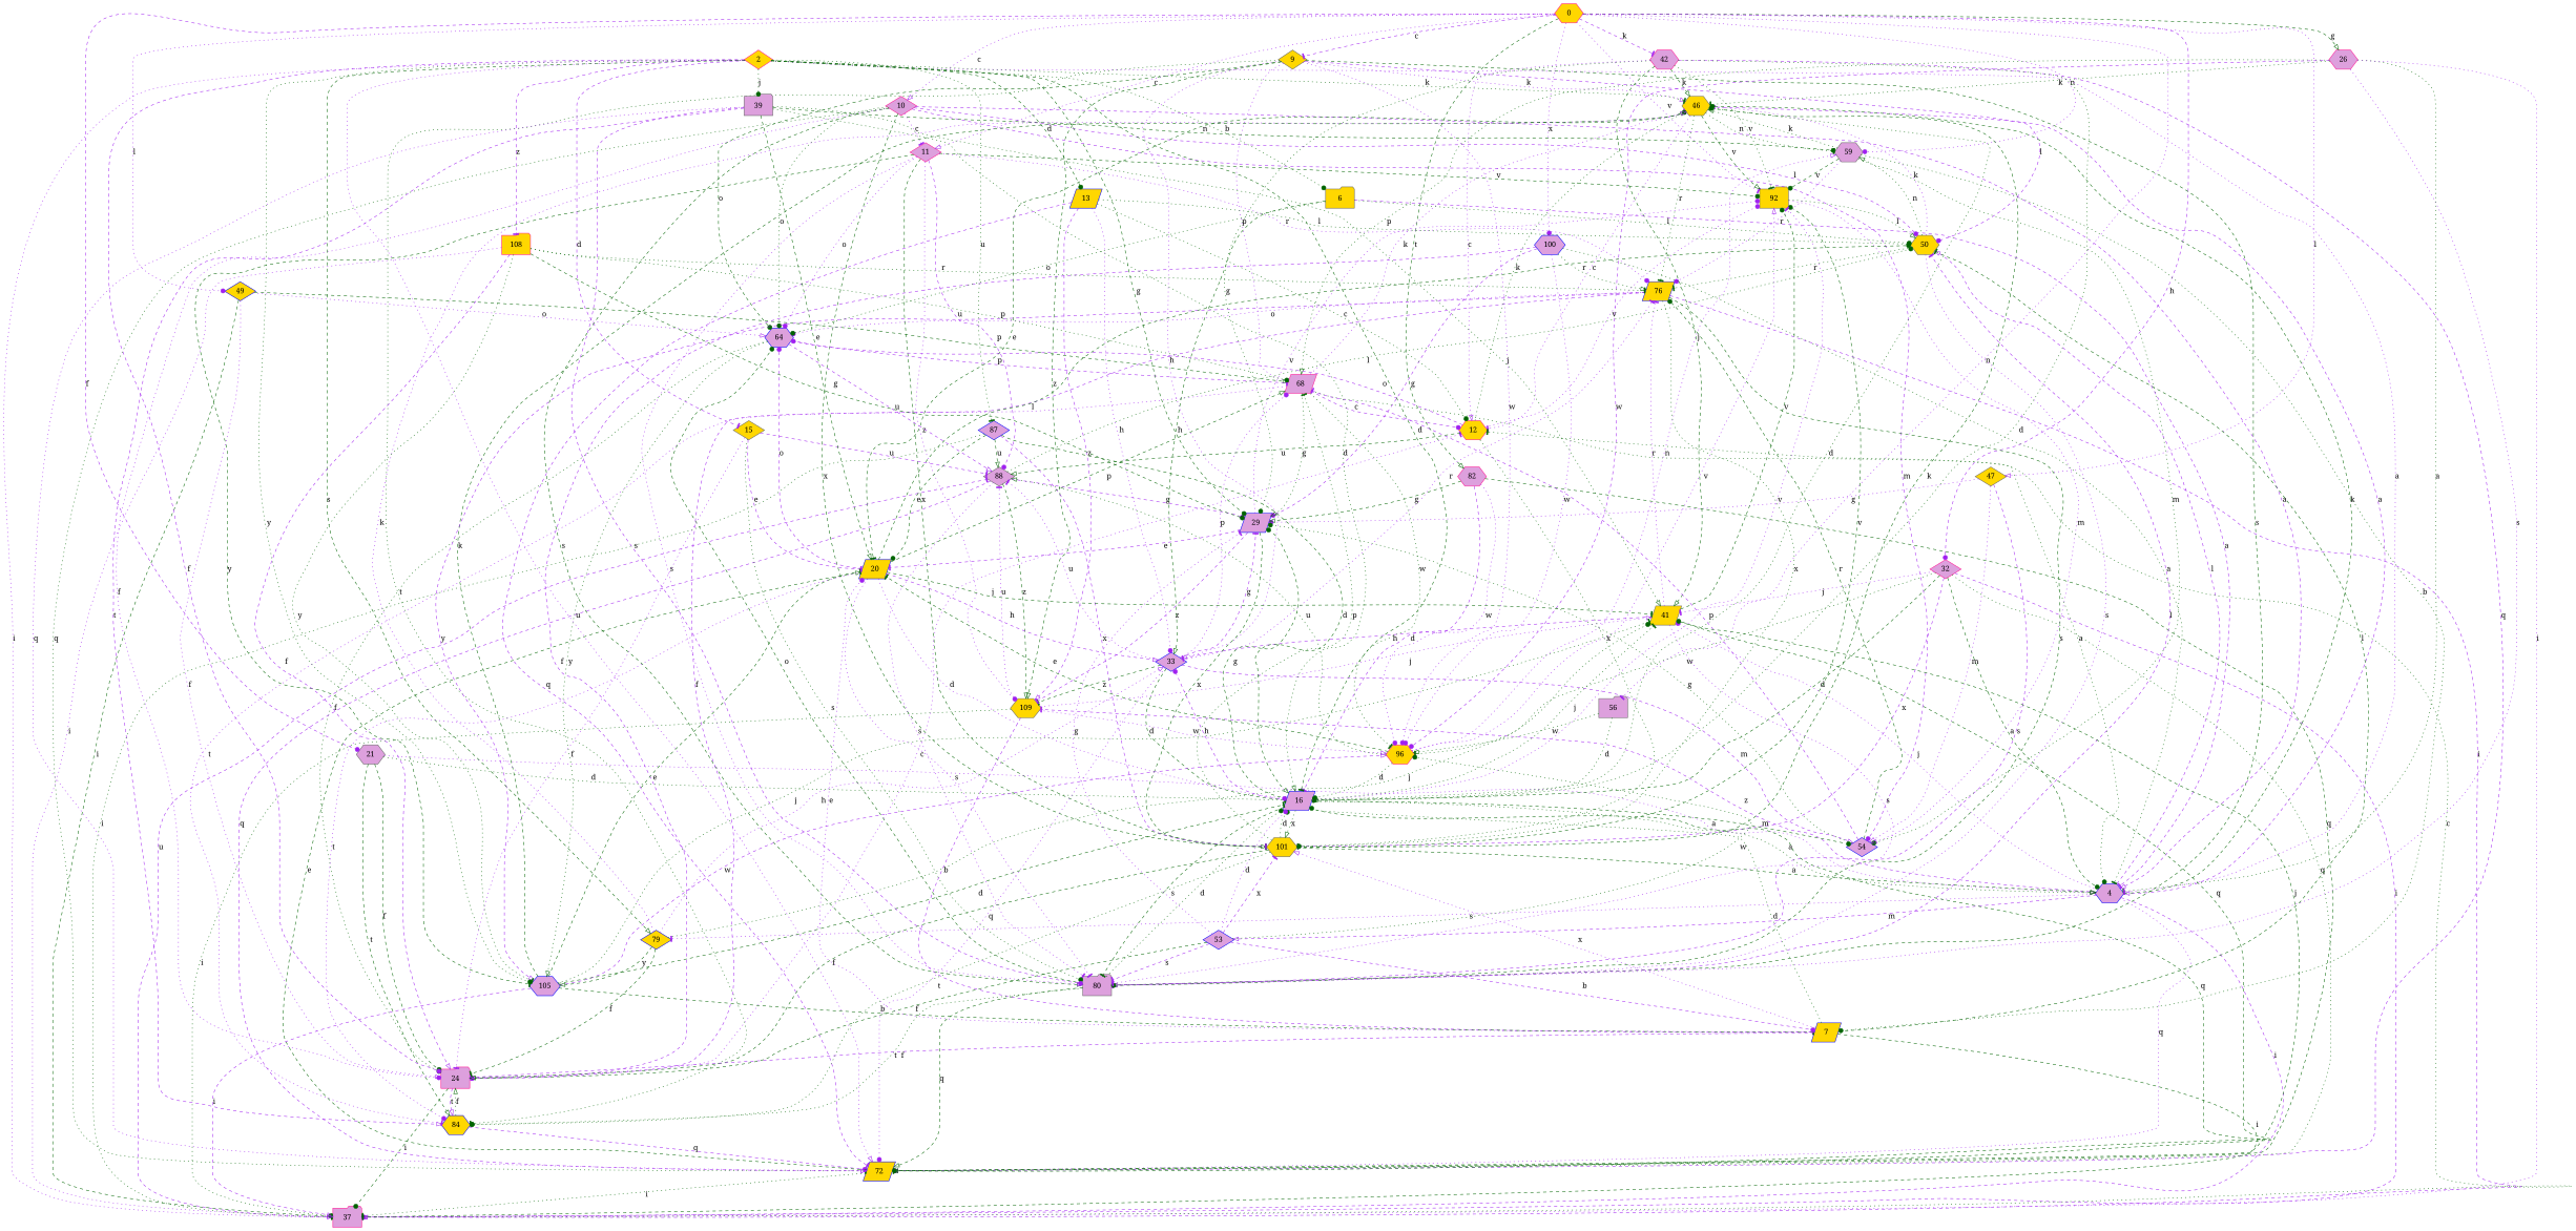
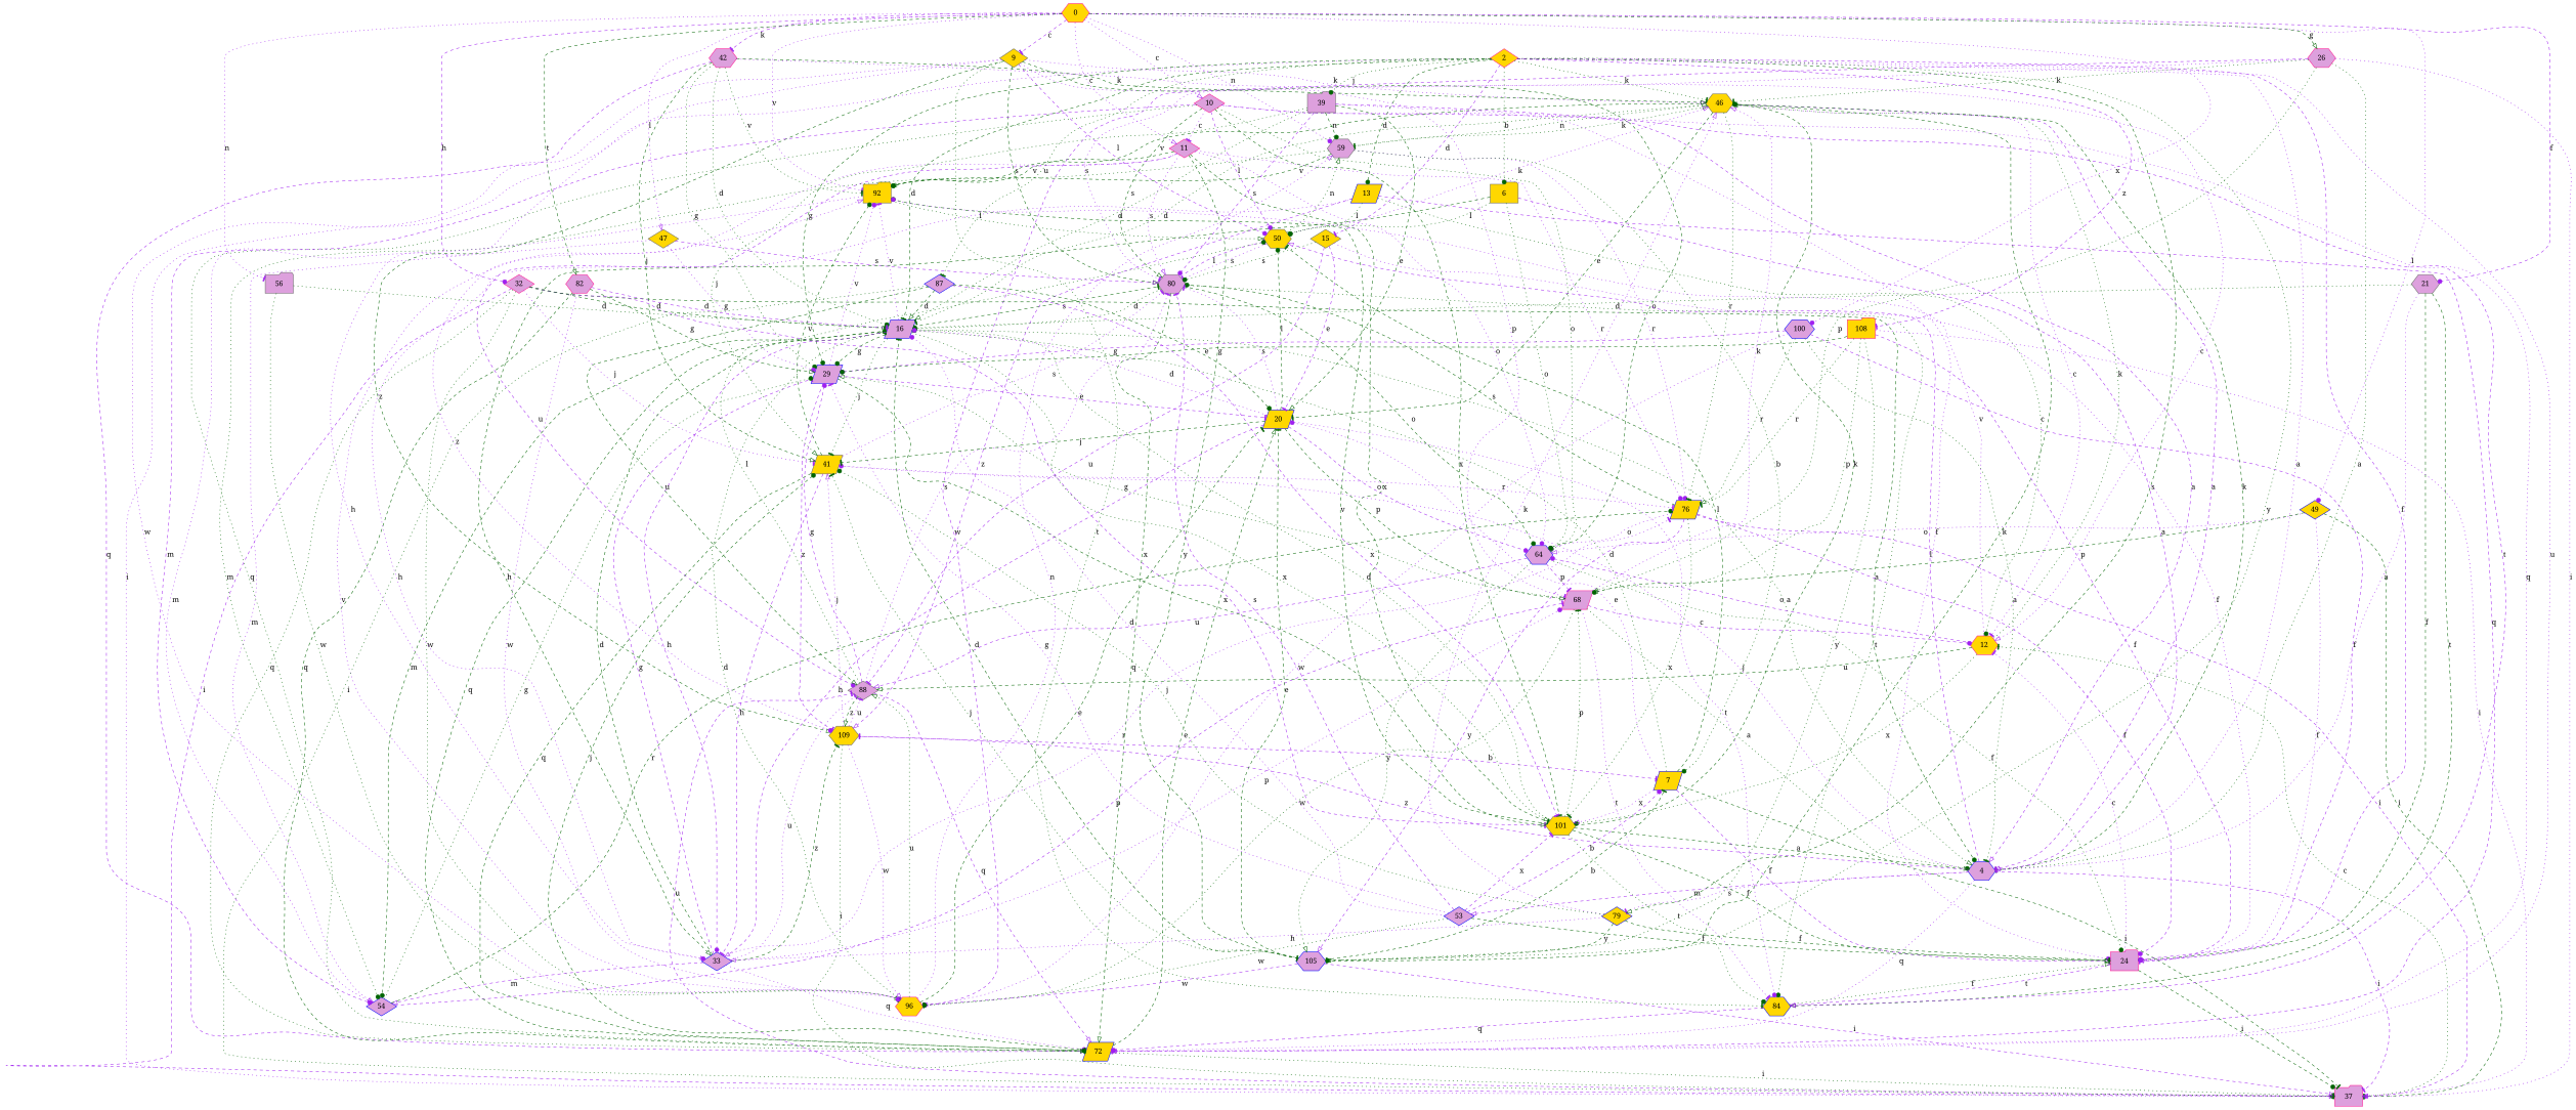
  strict digraph {
    fontname="Noto Serif"
    node [color=blue fillcolor=plum fontname="Noto Serif" shape=hexagon style=filled]
    edge [arrowhead=dot color=darkgreen fontname="Noto Serif" style=dotted]
    0 [color=deeppink fillcolor=gold]
    9 [color=gray40 fillcolor=gold shape=diamond]
    10 [color=deeppink shape=diamond]
    11 [color=deeppink shape=diamond]
    21 [color=gray40]
    26 [color=deeppink]
    32 [color=deeppink shape=diamond]
    42 [color=deeppink]
    47 [color=gray40 fillcolor=gold shape=diamond]
    49 [fillcolor=gold shape=diamond]
    56 [color=gray40 shape=folder]
    59 [color=gray40]
    82 [color=deeppink]
    92 [color=gray40 fillcolor=gold shape=folder]
    100
    46 [color=gray40 fillcolor=gold]
    50 [color=gray40 fillcolor=gold]
    109 [color=gray40 fillcolor=gold]
    33 [shape=diamond]
    64
    68 [color=deeppink shape=parallelogram]
-   80 [color=gray40 shape=folder]
+   80 [color=gray40]
    84 [fillcolor=gold]
    96 [color=deeppink fillcolor=gold]
    4
    24 [color=deeppink shape=folder]
    72 [fillcolor=gold shape=parallelogram]
    101 [color=gray40 fillcolor=gold]
    54 [shape=diamond]
    88 [color=gray40 shape=diamond]
    105
    76 [fillcolor=gold shape=parallelogram]
    16 [shape=parallelogram]
    37 [color=deeppink shape=folder]
    41 [color=gray40 fillcolor=gold shape=parallelogram]
    29 [shape=parallelogram]
    12 [color=deeppink fillcolor=gold]
    7 [fillcolor=gold shape=parallelogram]
    2 [color=deeppink fillcolor=gold shape=diamond]
    6 [color=gray40 fillcolor=gold shape=folder]
    13 [fillcolor=gold shape=parallelogram]
    15 [color=gray40 fillcolor=gold shape=diamond]
    39 [color=gray40 shape=folder]
    79 [fillcolor=gold shape=diamond]
    87 [shape=diamond]
    108 [color=deeppink fillcolor=gold shape=folder]
    53 [shape=diamond]
    20 [fillcolor=gold shape=parallelogram]
    0 -> 9 [arrowhead=tee color=purple label=c style=dashed]
    0 -> 10 [arrowhead=onormal color=purple label=c]
    0 -> 11 [arrowhead=onormal color=purple label=c]
    0 -> 21 [color=purple label=f style=dashed]
    0 -> 26 [arrowhead=onormal label=g style=dashed]
    0 -> 32 [color=purple label=h style=dashed]
    0 -> 42 [arrowhead=tee color=purple label=k style=dashed]
    0 -> 47 [arrowhead=onormal color=purple label=l]
    0 -> 49 [color=purple label=l]
    0 -> 56 [arrowhead=tee color=purple label=n]
    0 -> 59 [color=purple label=n]
    0 -> 82 [arrowhead=onormal label=t style=dashed]
    0 -> 92 [arrowhead=tee color=purple label=v]
    0 -> 100 [color=purple label=x]
    9 -> 46 [arrowhead=onormal color=purple label=k]
    9 -> 50 [color=purple label=l style=dashed]
    9 -> 109 [arrowhead=onormal label=z style=dashed]
    9 -> 33 [arrowhead=onormal color=purple label=h]
    9 -> 64 [label=o style=dashed]
    9 -> 68 [arrowhead=tee color=purple label=p]
    9 -> 80 [arrowhead=onormal label=s style=dashed]
    9 -> 84 [arrowhead=tee label=t]
    9 -> 96 [color=purple label=w]
    10 -> 11 [arrowhead=tee color=purple label=c]
    10 -> 50 [color=purple label=l style=dashed]
    10 -> 64 [label=o]
    10 -> 80 [arrowhead=onormal label=s style=dashed]
    10 -> 4 [arrowhead=onormal color=purple label=a style=dashed]
    10 -> 24 [color=purple label=f]
    10 -> 72 [arrowhead=tee label=q]
    10 -> 101 [arrowhead=tee label=x style=dashed]
    10 -> 54 [color=purple label=m style=dashed]
    11 -> 92 [label=v style=dashed]
    11 -> 109 [color=purple label=z]
    11 -> 64 [color=purple label=o]
    11 -> 80 [arrowhead=onormal color=purple label=s]
    11 -> 101 [arrowhead=tee label=x style=dashed]
    11 -> 88 [color=purple label=u style=dashed]
    11 -> 105 [arrowhead=tee label=y style=dashed]
    11 -> 76 [color=purple label=r]
    21 -> 84 [arrowhead=onormal label=t style=dashed]
    21 -> 4 [arrowhead=onormal color=purple label=a]
    21 -> 24 [label=f style=dashed]
    21 -> 16 [arrowhead=tee label=d]
    26 -> 46 [arrowhead=tee label=k]
    26 -> 68 [arrowhead=onormal label=p]
    26 -> 80 [arrowhead=tee color=purple label=s]
    26 -> 96 [color=purple label=w style=dashed]
    26 -> 4 [arrowhead=tee label=a]
    26 -> 37 [color=purple label=i]
    32 -> 96 [arrowhead=tee label=w]
    32 -> 4 [label=a style=dashed]
    32 -> 72 [arrowhead=onormal label=q]
    32 -> 101 [arrowhead=tee color=purple label=x style=dashed]
    32 -> 16 [arrowhead=onormal label=d style=dashed]
    32 -> 37 [arrowhead=onormal color=purple label=i style=dashed]
    32 -> 41 [arrowhead=tee color=purple label=j]
    42 -> 92 [arrowhead=tee label=v]
    42 -> 46 [arrowhead=onormal label=k style=dashed]
    42 -> 72 [arrowhead=onormal color=purple label=q style=dashed]
    42 -> 16 [label=d]
    42 -> 41 [arrowhead=onormal label=j style=dashed]
    42 -> 29 [label=g]
    42 -> 12 [arrowhead=onormal color=purple label=c]
    47 -> 80 [arrowhead=onormal color=purple label=s style=dashed]
    47 -> 54 [arrowhead=onormal color=purple label=m]
    47 -> 29 [color=purple label=g]
    49 -> 64 [arrowhead=onormal color=purple label=o]
    49 -> 68 [arrowhead=onormal label=p style=dashed]
    49 -> 24 [arrowhead=onormal color=purple label=f]
    49 -> 37 [arrowhead=tee label=i style=dashed]
    56 -> 96 [arrowhead=onormal label=w]
    56 -> 16 [label=d]
    59 -> 92 [label=v style=dashed]
    59 -> 46 [arrowhead=onormal label=k]
    59 -> 54 [label=m]
    59 -> 76 [color=purple label=r]
    59 -> 7 [label=b]
    82 -> 96 [color=purple label=w]
    82 -> 72 [arrowhead=onormal label=q style=dashed]
    82 -> 16 [arrowhead=tee color=purple label=d style=dashed]
    82 -> 29 [arrowhead=onormal label=g style=dashed]
    92 -> 50 [arrowhead=onormal label=l]
    92 -> 54 [arrowhead=onormal color=purple label=m]
    100 -> 96 [color=purple label=w]
    100 -> 4 [arrowhead=tee label=a]
    100 -> 24 [color=purple label=f style=dashed]
    100 -> 76 [arrowhead=onormal label=r]
    100 -> 29 [color=purple label=g style=dashed]
    46 -> 59 [arrowhead=tee label=n]
    46 -> 92 [arrowhead=onormal label=v style=dashed]
    46 -> 4 [arrowhead=onormal color=purple label=a style=dashed]
    46 -> 76 [arrowhead=tee label=r]
    46 -> 16 [arrowhead=tee label=d]
    46 -> 12 [arrowhead=tee color=purple label=c]
    46 -> 20 [arrowhead=tee label=e style=dashed]
    50 -> 59 [arrowhead=onormal label=n]
    50 -> 46 [arrowhead=onormal color=purple label=k]
    50 -> 80 [arrowhead=tee color=purple label=s]
-   50 -> 76 [arrowhead=tee label=r]
    109 -> 96 [arrowhead=onormal color=purple label=w]
    109 -> 88 [arrowhead=tee color=purple label=u]
    109 -> 37 [label=i]
    109 -> 41 [arrowhead=onormal color=purple label=j]
    109 -> 7 [arrowhead=tee color=purple label=b style=dashed]
    33 -> 109 [arrowhead=tee label=z style=dashed]
    33 -> 68 [color=purple label=p]
    33 -> 72 [color=purple label=q]
    33 -> 54 [arrowhead=onormal color=purple label=m style=dashed]
    33 -> 88 [arrowhead=tee color=purple label=u]
    33 -> 76 [arrowhead=tee color=purple label=r]
    33 -> 16 [arrowhead=tee label=d style=dashed]
    33 -> 29 [arrowhead=tee color=purple label=g style=dashed]
    64 -> 68 [arrowhead=tee color=purple label=p style=dashed]
    64 -> 24 [label=f]
    64 -> 88 [arrowhead=onormal color=purple label=u style=dashed]
    64 -> 105 [arrowhead=onormal label=y]
-   68 -> 46 [arrowhead=tee color=purple label=k]
+   68 -> 46 [arrowhead=onormal color=purple label=k]
    68 -> 84 [arrowhead=tee color=purple label=t]
    68 -> 96 [arrowhead=tee label=w]
    68 -> 4 [label=a]
    68 -> 29 [arrowhead=onormal label=g]
    68 -> 12 [color=purple label=c style=dashed]
    80 -> 50 [arrowhead=tee color=purple label=l style=dashed]
    80 -> 64 [label=o style=dashed]
    80 -> 84 [label=t]
    80 -> 72 [arrowhead=onormal label=q style=dashed]
    80 -> 16 [label=d]
    84 -> 24 [arrowhead=onormal label=f]
    84 -> 72 [color=purple label=q style=dashed]
    96 -> 59 [arrowhead=onormal color=purple label=n]
    96 -> 92 [arrowhead=onormal color=purple label=v]
    96 -> 88 [arrowhead=onormal label=u]
    96 -> 16 [label=d]
    96 -> 20 [arrowhead=tee label=e style=dashed]
    4 -> 46 [label=k style=dashed]
    4 -> 50 [arrowhead=onormal color=purple label=l style=dashed]
    4 -> 109 [arrowhead=tee color=purple label=z style=dashed]
    4 -> 72 [color=purple label=q]
    4 -> 37 [arrowhead=tee color=purple label=i style=dashed]
    4 -> 41 [color=purple label=j]
    4 -> 79 [arrowhead=tee color=purple label=s]
    4 -> 53 [arrowhead=onormal color=purple label=m style=dashed]
    24 -> 84 [arrowhead=onormal color=purple label=t style=dashed]
    24 -> 37 [label=i style=dashed]
    24 -> 12 [arrowhead=tee color=purple label=c]
    72 -> 37 [arrowhead=tee label=i]
    72 -> 41 [label=j style=dashed]
    72 -> 20 [arrowhead=onormal label=e style=dashed]
    101 -> 92 [label=v style=dashed]
    101 -> 46 [label=k style=dashed]
    101 -> 68 [arrowhead=tee label=p]
    101 -> 84 [label=t]
    101 -> 4 [arrowhead=onormal label=a style=dashed]
    101 -> 24 [arrowhead=onormal label=f style=dashed]
    101 -> 16 [label=d]
    54 -> 68 [arrowhead=tee color=purple label=p style=dashed]
    54 -> 76 [label=r style=dashed]
    54 -> 29 [label=g]
    88 -> 50 [label=l]
    88 -> 109 [arrowhead=onormal label=z style=dashed]
    88 -> 80 [arrowhead=tee color=purple label=s]
    88 -> 72 [arrowhead=onormal color=purple label=q style=dashed]
    88 -> 29 [color=purple label=g style=dashed]
    105 -> 46 [label=k style=dashed]
    105 -> 96 [arrowhead=onormal color=purple label=w style=dashed]
    105 -> 16 [arrowhead=tee label=d style=dashed]
    105 -> 37 [arrowhead=onormal color=purple label=i style=dashed]
    105 -> 41 [arrowhead=tee label=j]
    105 -> 7 [arrowhead=tee label=b style=dashed]
    105 -> 20 [arrowhead=tee label=e style=dashed]
    76 -> 64 [color=purple label=o]
    76 -> 80 [label=s style=dashed]
    76 -> 24 [color=purple label=f style=dashed]
    76 -> 101 [arrowhead=tee label=x]
    76 -> 105 [arrowhead=onormal color=purple label=y style=dashed]
    76 -> 37 [arrowhead=onormal color=purple label=i style=dashed]
    16 -> 92 [arrowhead=tee color=purple label=v]
    16 -> 33 [color=purple label=h style=dashed]
    16 -> 80 [arrowhead=tee label=s style=dashed]
    16 -> 4 [arrowhead=onormal label=a]
    16 -> 72 [arrowhead=tee label=q style=dashed]
    16 -> 101 [arrowhead=onormal label=x]
    16 -> 54 [label=m style=dashed]
    16 -> 41 [arrowhead=tee label=j]
    16 -> 29 [label=g style=dashed]
    37 -> 88 [arrowhead=tee color=purple label=u style=dashed]
    37 -> 12 [arrowhead=tee label=c]
    41 -> 92 [label=v style=dashed]
    41 -> 33 [arrowhead=tee color=purple label=h style=dashed]
    41 -> 80 [arrowhead=tee color=purple label=s]
    41 -> 72 [label=q style=dashed]
    41 -> 76 [arrowhead=tee color=purple label=r]
    29 -> 92 [color=purple label=v]
    29 -> 109 [arrowhead=tee color=purple label=z style=dashed]
    29 -> 101 [arrowhead=onormal label=x style=dashed]
    29 -> 20 [arrowhead=tee color=purple label=e style=dashed]
    12 -> 92 [color=purple label=v]
    12 -> 46 [arrowhead=onormal label=k]
    12 -> 64 [color=purple label=o style=dashed]
    12 -> 101 [label=x]
    12 -> 88 [arrowhead=onormal label=u style=dashed]
    7 -> 50 [arrowhead=tee label=l style=dashed]
    7 -> 24 [arrowhead=tee color=purple label=f style=dashed]
    7 -> 101 [arrowhead=onormal color=purple label=x]
    7 -> 16 [label=d]
    7 -> 37 [arrowhead=tee label=i style=dashed]
    7 -> 20 [color=purple label=e]
    2 -> 46 [arrowhead=tee label=k]
    2 -> 4 [arrowhead=tee color=purple label=a]
    2 -> 24 [color=purple label=f style=dashed]
    2 -> 72 [arrowhead=onormal color=purple label=u]
    2 -> 105 [label=y]
    2 -> 16 [arrowhead=tee label=d style=dashed]
    2 -> 37 [arrowhead=onormal color=purple label=i]
    2 -> 29 [label=g style=dashed]
    2 -> 6 [label=b]
    2 -> 13 [label=d style=dashed]
    2 -> 15 [arrowhead=tee color=purple label=d style=dashed]
    2 -> 39 [label=j]
    2 -> 79 [arrowhead=onormal label=s style=dashed]
    2 -> 87 [arrowhead=tee label=u]
    2 -> 108 [arrowhead=tee color=purple label=z style=dashed]
    6 -> 50 [label=l]
    6 -> 33 [arrowhead=onormal label=h style=dashed]
    6 -> 64 [label=o]
    6 -> 4 [arrowhead=tee color=purple label=a style=dashed]
    13 -> 50 [label=l]
    13 -> 109 [arrowhead=onormal color=purple label=z style=dashed]
    13 -> 33 [color=purple label=h]
    13 -> 72 [arrowhead=tee color=purple label=q style=dashed]
    13 -> 12 [label=c]
    15 -> 80 [label=s]
    15 -> 24 [arrowhead=tee color=purple label=f]
    15 -> 88 [arrowhead=tee color=purple label=u style=dashed]
    15 -> 20 [arrowhead=tee color=purple label=e style=dashed]
    39 -> 59 [label=n style=dashed]
    39 -> 80 [color=purple label=s style=dashed]
    39 -> 84 [arrowhead=onormal color=purple label=t style=dashed]
    39 -> 72 [arrowhead=onormal color=purple label=q]
    39 -> 16 [arrowhead=onormal label=d]
    39 -> 41 [arrowhead=onormal label=j]
    39 -> 20 [arrowhead=onormal label=e style=dashed]
    79 -> 46 [arrowhead=onormal color=purple label=k]
    79 -> 33 [arrowhead=onormal color=purple label=h]
    79 -> 24 [arrowhead=tee label=f style=dashed]
    79 -> 105 [arrowhead=onormal label=y style=dashed]
    79 -> 41 [label=j]
    87 -> 101 [arrowhead=tee color=purple label=x style=dashed]
    87 -> 88 [arrowhead=onormal label=u style=dashed]
    87 -> 16 [arrowhead=onormal label=d style=dashed]
    87 -> 37 [arrowhead=tee label=i]
    87 -> 20 [label=e style=dashed]
    108 -> 68 [label=p]
    108 -> 24 [arrowhead=onormal color=purple label=f style=dashed]
    108 -> 105 [arrowhead=tee label=y]
    108 -> 76 [arrowhead=tee label=r]
    108 -> 37 [arrowhead=onormal color=purple label=i]
    108 -> 29 [label=g style=dashed]
    53 -> 80 [arrowhead=tee color=purple label=s style=dashed]
    53 -> 96 [label=w]
    53 -> 24 [arrowhead=onormal label=f style=dashed]
    53 -> 101 [arrowhead=tee color=purple label=x style=dashed]
    53 -> 16 [color=purple label=d]
    53 -> 29 [arrowhead=tee color=purple label=g]
    53 -> 7 [color=purple label=b style=dashed]
    20 -> 50 [label=l style=dashed]
    20 -> 33 [arrowhead=onormal color=purple label=h style=dashed]
    20 -> 64 [color=purple label=o style=dashed]
    20 -> 68 [arrowhead=onormal label=p style=dashed]
    20 -> 80 [arrowhead=tee color=purple label=s]
    20 -> 84 [color=purple label=t]
    20 -> 16 [color=purple label=d]
    20 -> 41 [arrowhead=tee label=j style=dashed]
  }
